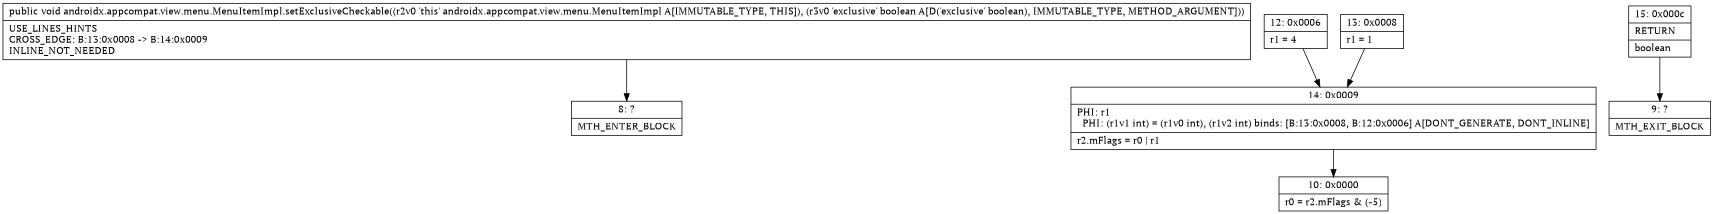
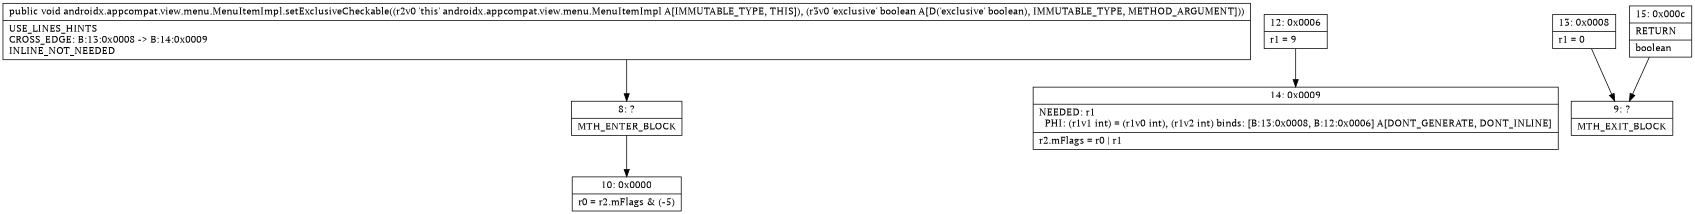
  digraph {
    fontname="PT Serif"
    node [fontname="PT Serif" shape=record]
    edge [fontname="PT Serif"]
    n1 [label="{8\:\ ?|MTH_ENTER_BLOCK\l}"]
    n2 [label="{10\:\ 0x0000|r0 = r2.mFlags & (\-5)\l}"]
-   n3 [label="{12\:\ 0x0006|r1 = 4\l}"]
-   n4 [label="{14\:\ 0x0009|PHI: r1 \l  PHI: (r1v1 int) = (r1v0 int), (r1v2 int) binds: [B:13:0x0008, B:12:0x0006] A[DONT_GENERATE, DONT_INLINE]\l|r2.mFlags = r0 \| r1\l}"]
-   n5 [label="{13\:\ 0x0008|r1 = 1\l}"]
+   n3 [label="{12\:\ 0x0006|r1 = 9\l}"]
+   n4 [label="{14\:\ 0x0009|NEEDED: r1 \l  PHI: (r1v1 int) = (r1v0 int), (r1v2 int) binds: [B:13:0x0008, B:12:0x0006] A[DONT_GENERATE, DONT_INLINE]\l|r2.mFlags = r0 \| r1\l}"]
+   n5 [label="{13\:\ 0x0008|r1 = 0\l}"]
    n6 [label="{15\:\ 0x000c|RETURN\l|boolean\l}"]
    n7 [label="{9\:\ ?|MTH_EXIT_BLOCK\l}"]
    n8 [label="{public void androidx.appcompat.view.menu.MenuItemImpl.setExclusiveCheckable((r2v0 'this' androidx.appcompat.view.menu.MenuItemImpl A[IMMUTABLE_TYPE, THIS]), (r3v0 'exclusive' boolean A[D('exclusive' boolean), IMMUTABLE_TYPE, METHOD_ARGUMENT]))  | USE_LINES_HINTS\lCROSS_EDGE: B:13:0x0008 \-\> B:14:0x0009\lINLINE_NOT_NEEDED\l}"]
-   n4 -> n2
+   n1 -> n2
    n3 -> n4
-   n5 -> n4
+   n5 -> n7
    n6 -> n7
    n8 -> n1
  }
